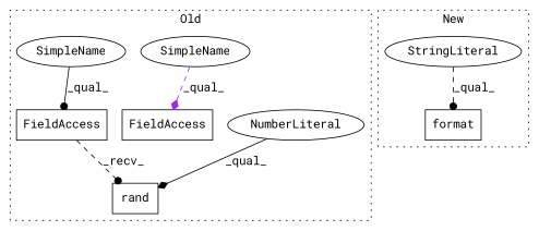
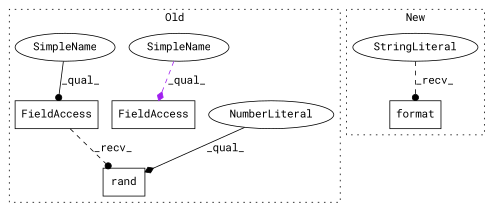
  digraph {
    fontname="Roboto Mono"
    node [a=32 fontname="Roboto Mono" l=12 s=2351 shape=box]
    edge [arrowhead=dot color=black fontname="Roboto Mono" style=dashed]
    n1 [l="5,1" label=rand s="2364,2395"]
    n2 [a=34 l=1 label=NumberLiteral s=2394 shape=ellipse]
    n3 [a=22 label=FieldAccess]
    n4 [a=22 label=FieldAccess s=1947]
    n5 [a=42 l=5 label=SimpleName s=1947 shape=ellipse]
    n6 [a=42 l=5 label=SimpleName shape=ellipse]
    n7 [l="7,1" label=format s="3511,3550"]
    n8 [a=45 l=22 label=StringLiteral s=3488 shape=ellipse]
    subgraph cluster_1 {
      label=Old
      style=dotted
      n1
      n2
      n3
      n4
      n5
      n6
    }
    subgraph cluster_2 {
      label=New
      style=dotted
      n7
      n8
    }
    n2 -> n1 [arrowhead=diamond label=_qual_ style=solid]
    n3 -> n1 [label=_recv_]
    n5 -> n4 [arrowhead=diamond color=purple label=_qual_]
    n6 -> n3 [label=_qual_ style=solid]
-   n8 -> n7 [label=_qual_]
+   n8 -> n7 [label=_recv_]
  }
